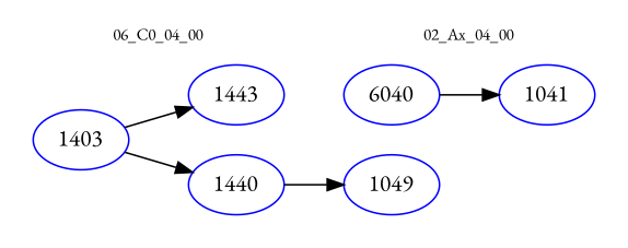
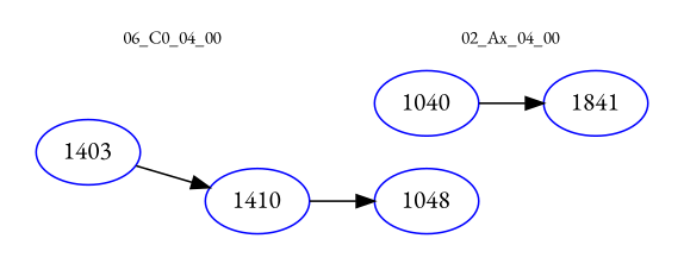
  digraph {
    fontname="EB Garamond"
    rankdir=LR
    node [color=blue fontname="EB Garamond"]
    edge [color=black fontname="EB Garamond"]
-   n1 [label=6040]
-   n2 [label=1041]
-   n3 [label=1049]
+   n1 [label=1040]
+   n2 [label=1841]
+   n3 [label=1048]
    n4 [label=1403]
-   n5 [label=1440]
-   n6 [label=1443]
+   n5 [label=1410]
    subgraph cluster_1 {
      color=white
      fontsize=10
      label="02_Ax_04_00"
      n1
      n2
      n3
    }
    subgraph cluster_2 {
      color=white
      fontsize=10
      label="06_C0_04_00"
      n4
      n5
-     n6
    }
    n1 -> n2
    n4 -> n5
-   n4 -> n6
    n5 -> n3
  }
